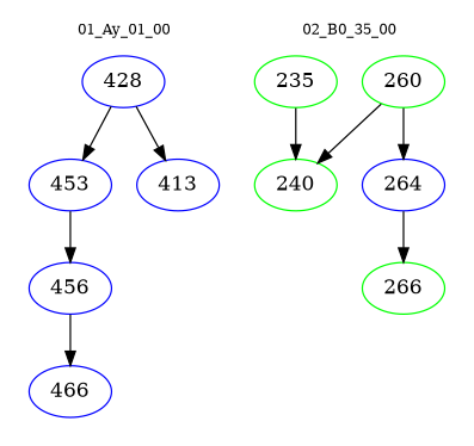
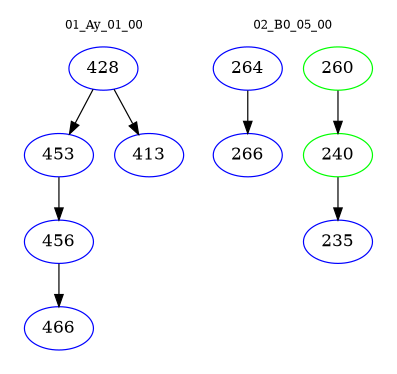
  digraph {
    node [color=blue]
    edge [color=black]
    n1 [label=453]
    n2 [label=428]
    n3 [label=456]
    n4 [label=413]
    n5 [label=466]
    n6 [color=green label=260]
    n7 [color=green label=240]
    n8 [label=264]
-   n9 [color=green label=235]
-   n10 [color=green label=266]
+   n9 [label=235]
+   n10 [label=266]
    subgraph cluster_1 {
      color=white
      fontsize=10
      label="01_Ay_01_00"
      n1
      n2
      n3
      n4
      n5
    }
    subgraph cluster_2 {
      color=white
      fontsize=10
-     label="02_B0_35_00"
+     label="02_B0_05_00"
      n6
      n7
      n8
      n9
      n10
    }
    n1 -> n3
    n2 -> n1
    n2 -> n4
    n3 -> n5
    n6 -> n7
-   n6 -> n8
-   n9 -> n7
+   n7 -> n9
    n8 -> n10
  }
